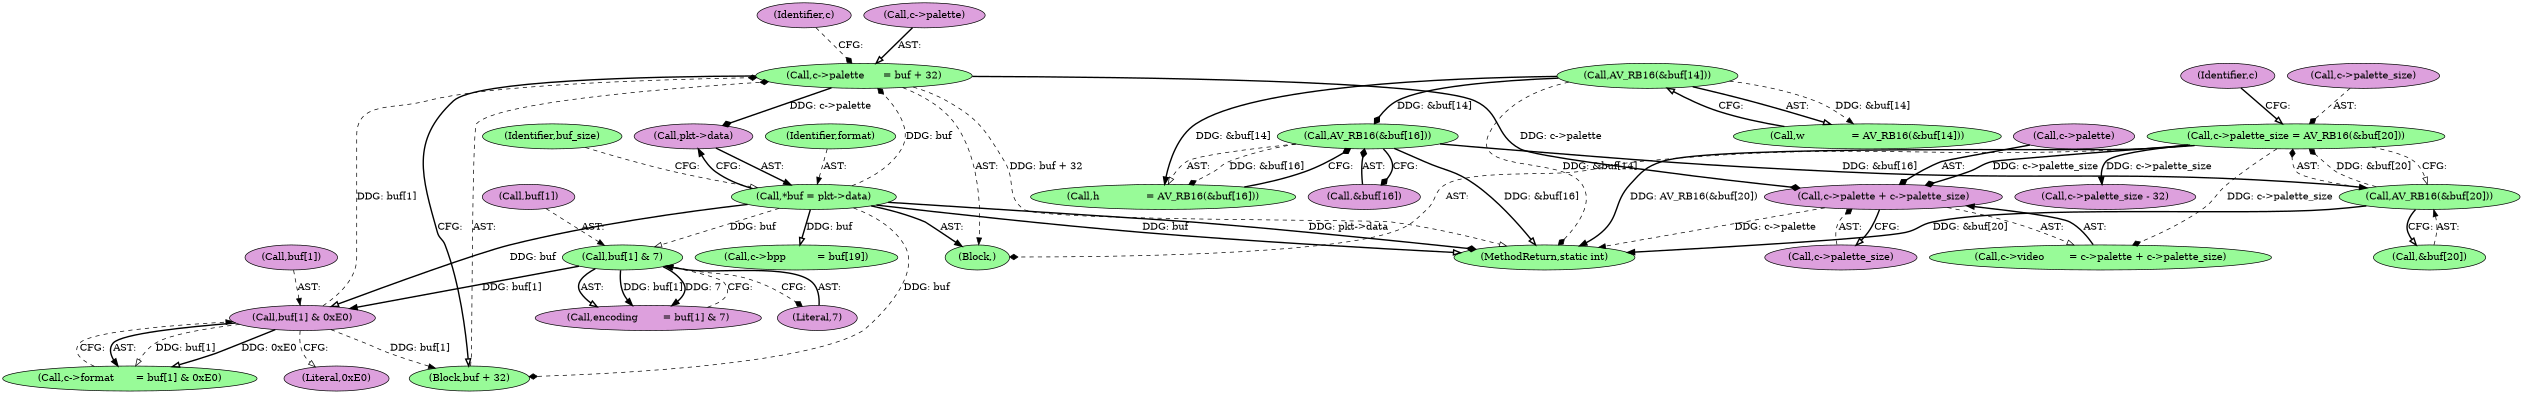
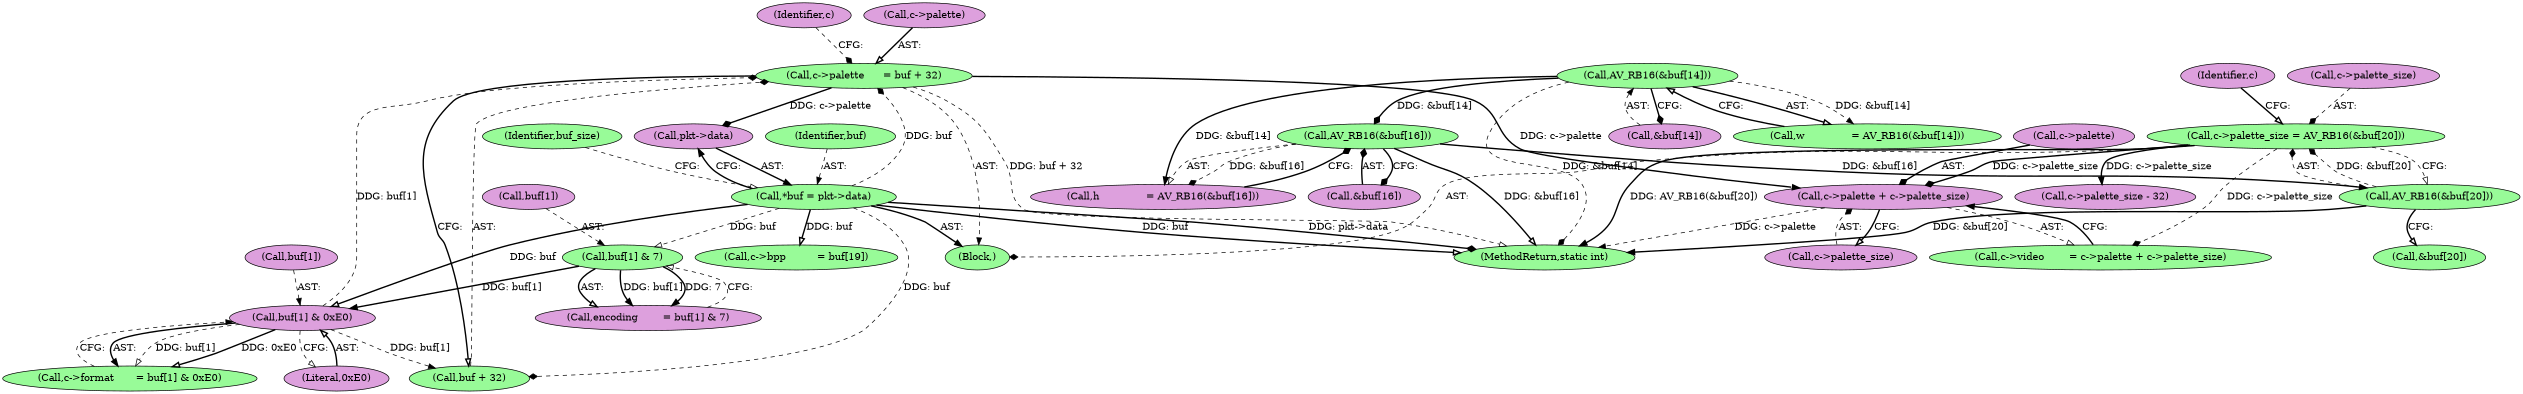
  digraph {
    node [fillcolor=plum style=filled]
    edge [arrowhead=normal style=bold]
    n1 [label="(Call,c->palette + c->palette_size)"]
    n2 [label="(Call,c->palette_size)"]
    n3 [fillcolor=palegreen label="(Call,c->video        = c->palette + c->palette_size)"]
    n4 [fillcolor=palegreen label="(MethodReturn,static int)"]
    n5 [fillcolor=palegreen label="(Call,c->palette      = buf + 32)"]
    n6 [fillcolor=palegreen label="(Block,)"]
-   n7 [fillcolor=palegreen label="(Block,buf + 32)"]
+   n7 [fillcolor=palegreen label="(Call,buf + 32)"]
    n8 [label="(Call,pkt->data)"]
    n9 [label="(Call,buf[1] & 0xE0)"]
    n10 [label="(Literal,0xE0)"]
    n11 [fillcolor=palegreen label="(Call,c->format       = buf[1] & 0xE0)"]
    n12 [fillcolor=palegreen label="(Call,buf[1] & 7)"]
-   n13 [label="(Literal,7)"]
    n14 [label="(Call,encoding        = buf[1] & 7)"]
    n15 [fillcolor=palegreen label="(Call,*buf = pkt->data)"]
    n16 [fillcolor=palegreen label="(Call,c->bpp          = buf[19])"]
    n17 [fillcolor=palegreen label="(Call,c->palette_size = AV_RB16(&buf[20]))"]
    n18 [fillcolor=palegreen label="(Call,AV_RB16(&buf[20]))"]
    n19 [label="(Call,c->palette_size - 32)"]
    n20 [fillcolor=palegreen label="(Call,&buf[20])"]
    n21 [fillcolor=palegreen label="(Call,AV_RB16(&buf[16]))"]
-   n22 [fillcolor=palegreen label="(Call,h               = AV_RB16(&buf[16]))"]
+   n22 [label="(Call,h               = AV_RB16(&buf[16]))"]
    n23 [label="(Call,&buf[16])"]
    n24 [fillcolor=palegreen label="(Call,AV_RB16(&buf[14]))"]
+   n25 [label="(Call,&buf[14])"]
    n26 [fillcolor=palegreen label="(Call,w               = AV_RB16(&buf[14]))"]
    n27 [label="(Identifier,c)"]
    n28 [fillcolor=palegreen label="(Identifier,buf_size)"]
    n29 [label="(Identifier,c)"]
    n30 [label="(Call,c->palette)"]
    n31 [label="(Call,buf[1])"]
    n32 [label="(Call,c->palette_size)"]
    n33 [label="(Call,buf[1])"]
-   n34 [fillcolor=palegreen label="(Identifier,format)"]
+   n34 [fillcolor=palegreen label="(Identifier,buf)"]
    n35 [label="(Call,c->palette)"]
    n1 -> n2 [arrowhead=onormal label="CFG: "]
    n1 -> n3 [arrowhead=onormal label="AST: " style=dashed]
    n1 -> n4 [label="DDG: c->palette" style=dashed]
    n2 -> n1 [arrowhead=diamond label="AST: " style=dashed]
-   n3 -> n1 [label="AST: "]
-   n5 -> n1 [arrowhead=diamond label="DDG: c->palette"]
+   n3 -> n1 [label="CFG: "]
+   n5 -> n1 [label="DDG: c->palette"]
    n5 -> n4 [arrowhead=onormal label="DDG: buf + 32" style=dashed]
    n5 -> n6 [label="AST: " style=dashed]
    n5 -> n7 [arrowhead=onormal label="CFG: "]
    n5 -> n8 [arrowhead=diamond label="DDG: c->palette"]
    n7 -> n5 [arrowhead=diamond label="AST: " style=dashed]
    n8 -> n15 [label="AST: "]
    n9 -> n5 [arrowhead=diamond label="DDG: buf[1]" style=dashed]
    n9 -> n7 [label="DDG: buf[1]" style=dashed]
    n9 -> n10 [arrowhead=onormal label="CFG: " style=dashed]
    n9 -> n11 [label="AST: "]
    n9 -> n11 [arrowhead=onormal label="DDG: buf[1]" style=dashed]
    n9 -> n11 [arrowhead=onormal label="DDG: 0xE0"]
+   n10 -> n9 [arrowhead=onormal label="AST: "]
    n11 -> n9 [label="CFG: " style=dashed]
    n12 -> n9 [label="DDG: buf[1]"]
-   n12 -> n13 [arrowhead=diamond label="CFG: " style=dashed]
    n12 -> n14 [arrowhead=onormal label="AST: "]
    n12 -> n14 [label="DDG: buf[1]"]
    n12 -> n14 [label="DDG: 7"]
-   n13 -> n12 [label="AST: "]
    n14 -> n12 [arrowhead=onormal label="CFG: " style=dashed]
    n15 -> n4 [arrowhead=diamond label="DDG: pkt->data"]
    n15 -> n4 [arrowhead=onormal label="DDG: buf"]
    n15 -> n5 [arrowhead=diamond label="DDG: buf" style=dashed]
    n15 -> n6 [label="AST: "]
    n15 -> n7 [arrowhead=diamond label="DDG: buf" style=dashed]
    n15 -> n8 [label="CFG: "]
    n15 -> n9 [arrowhead=onormal label="DDG: buf"]
    n15 -> n12 [arrowhead=onormal label="DDG: buf" style=dashed]
    n15 -> n16 [arrowhead=onormal label="DDG: buf"]
    n17 -> n1 [arrowhead=diamond label="DDG: c->palette_size"]
    n17 -> n3 [arrowhead=diamond label="DDG: c->palette_size" style=dashed]
    n17 -> n4 [label="DDG: AV_RB16(&buf[20])"]
    n17 -> n6 [arrowhead=diamond label="AST: " style=dashed]
    n17 -> n18 [arrowhead=onormal label="CFG: " style=dashed]
    n17 -> n19 [label="DDG: c->palette_size"]
    n18 -> n4 [label="DDG: &buf[20]"]
    n18 -> n17 [arrowhead=diamond label="AST: " style=dashed]
    n18 -> n17 [arrowhead=diamond label="DDG: &buf[20]" style=dashed]
    n18 -> n20 [arrowhead=onormal label="CFG: "]
-   n20 -> n18 [label="AST: " style=dashed]
    n21 -> n4 [arrowhead=onormal label="DDG: &buf[16]"]
    n21 -> n18 [label="DDG: &buf[16]"]
    n21 -> n22 [arrowhead=onormal label="AST: " style=dashed]
    n21 -> n22 [arrowhead=diamond label="DDG: &buf[16]" style=dashed]
    n21 -> n23 [arrowhead=diamond label="CFG: "]
    n22 -> n21 [arrowhead=diamond label="CFG: "]
    n23 -> n21 [arrowhead=diamond label="AST: "]
    n24 -> n4 [arrowhead=diamond label="DDG: &buf[14]" style=dashed]
    n24 -> n21 [arrowhead=diamond label="DDG: &buf[14]"]
    n24 -> n22 [label="DDG: &buf[14]"]
+   n24 -> n25 [arrowhead=diamond label="CFG: "]
    n24 -> n26 [arrowhead=onormal label="AST: "]
    n24 -> n26 [label="DDG: &buf[14]" style=dashed]
+   n25 -> n24 [label="AST: " style=dashed]
    n26 -> n24 [arrowhead=onormal label="CFG: "]
    n27 -> n5 [arrowhead=diamond label="CFG: " style=dashed]
    n28 -> n15 [arrowhead=onormal label="CFG: " style=dashed]
    n29 -> n17 [arrowhead=onormal label="CFG: "]
    n30 -> n5 [arrowhead=onormal label="AST: "]
    n31 -> n12 [label="AST: " style=dashed]
    n32 -> n17 [arrowhead=diamond label="AST: " style=dashed]
    n33 -> n9 [label="AST: " style=dashed]
    n34 -> n15 [label="AST: " style=dashed]
    n35 -> n1 [arrowhead=diamond label="AST: "]
  }
